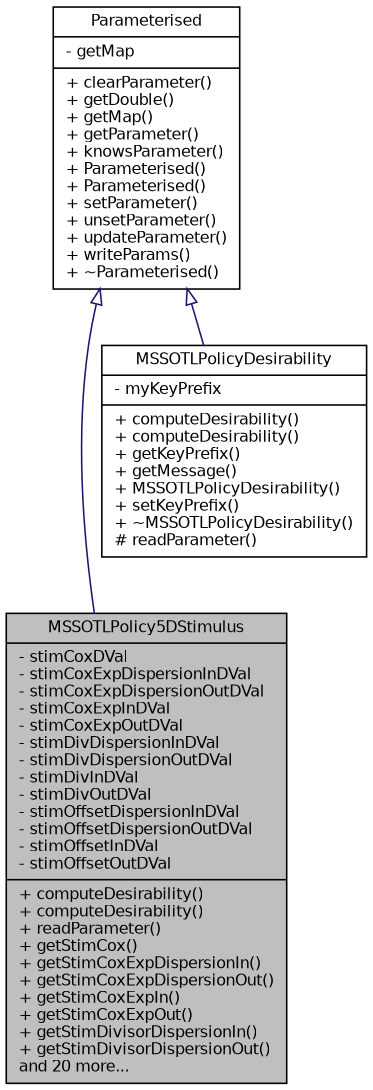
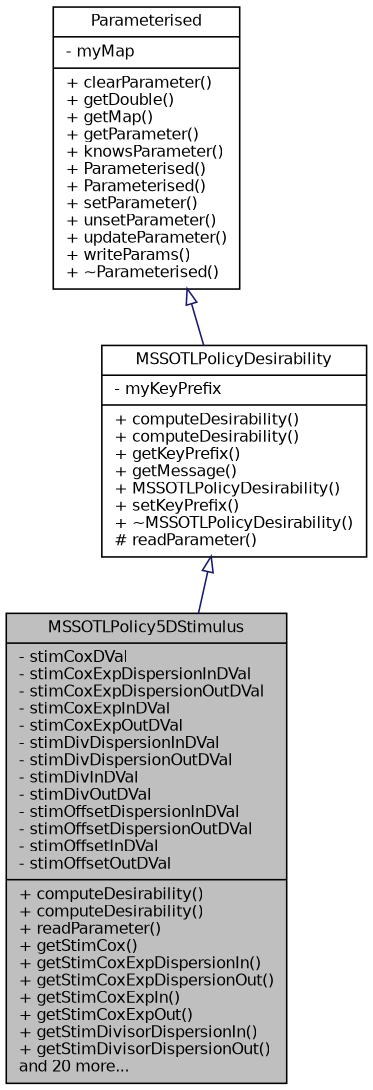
  digraph {
    node [color=black fillcolor=white fontname=Helvetica fontsize=10 shape=record style=filled]
    edge [arrowtail=onormal color=midnightblue dir=back fontname=Helvetica fontsize=10 labelfontname=Helvetica labelfontsize=10 style=solid]
    n1 [fillcolor=grey75 fontcolor=black height=0.2 label="{MSSOTLPolicy5DStimulus\n|- stimCoxDVal\l- stimCoxExpDispersionInDVal\l- stimCoxExpDispersionOutDVal\l- stimCoxExpInDVal\l- stimCoxExpOutDVal\l- stimDivDispersionInDVal\l- stimDivDispersionOutDVal\l- stimDivInDVal\l- stimDivOutDVal\l- stimOffsetDispersionInDVal\l- stimOffsetDispersionOutDVal\l- stimOffsetInDVal\l- stimOffsetOutDVal\l|+ computeDesirability()\l+ computeDesirability()\l+ readParameter()\l+ getStimCox()\l+ getStimCoxExpDispersionIn()\l+ getStimCoxExpDispersionOut()\l+ getStimCoxExpIn()\l+ getStimCoxExpOut()\l+ getStimDivisorDispersionIn()\l+ getStimDivisorDispersionOut()\land 20 more...\l}" width=0.4]
    n2 [height=0.2 label="{MSSOTLPolicyDesirability\n|- myKeyPrefix\l|+ computeDesirability()\l+ computeDesirability()\l+ getKeyPrefix()\l+ getMessage()\l+ MSSOTLPolicyDesirability()\l+ setKeyPrefix()\l+ ~MSSOTLPolicyDesirability()\l# readParameter()\l}" width=0.4]
-   n3 [height=0.2 label="{Parameterised\n|- getMap\l|+ clearParameter()\l+ getDouble()\l+ getMap()\l+ getParameter()\l+ knowsParameter()\l+ Parameterised()\l+ Parameterised()\l+ setParameter()\l+ unsetParameter()\l+ updateParameter()\l+ writeParams()\l+ ~Parameterised()\l}" width=0.4]
-   n3 -> n1
+   n3 [height=0.2 label="{Parameterised\n|- myMap\l|+ clearParameter()\l+ getDouble()\l+ getMap()\l+ getParameter()\l+ knowsParameter()\l+ Parameterised()\l+ Parameterised()\l+ setParameter()\l+ unsetParameter()\l+ updateParameter()\l+ writeParams()\l+ ~Parameterised()\l}" width=0.4]
+   n2 -> n1
    n3 -> n2
  }
